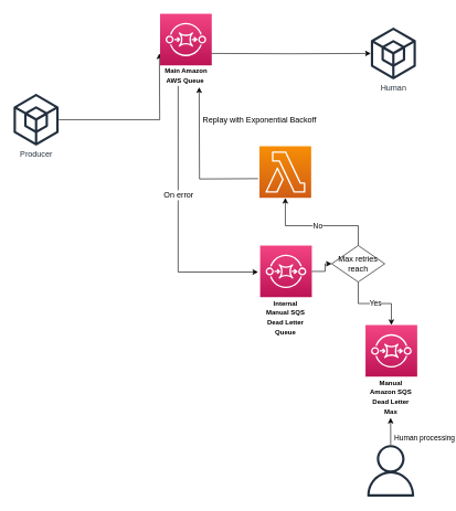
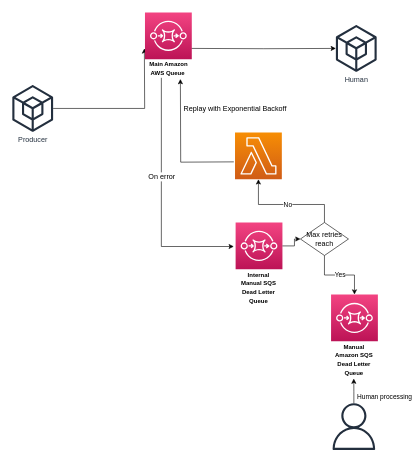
  <mxCell id="0" />
  <mxCell id="1" parent="0" />
  <mxCell id="2" style="edgeStyle=orthogonalEdgeStyle;rounded=0;orthogonalLoop=1;jettySize=auto;html=1;exitX=0.354;exitY=1.033;exitDx=0;exitDy=0;exitPerimeter=0;" parent="1" source="14" edge="1"><mxGeometry relative="1" as="geometry"><mxPoint x="268.857" y="140" as="sourcePoint" /><mxPoint x="389" y="410" as="targetPoint" /><Array as="points"><mxPoint x="268" y="410" /><mxPoint x="389" y="410" /></Array></mxGeometry></mxCell>
  <mxCell id="3" value="On error" style="text;html=1;align=center;verticalAlign=middle;resizable=0;points=[];labelBackgroundColor=#ffffff;" vertex="1" connectable="0" parent="2"><mxGeometry x="-0.178" relative="1" as="geometry"><mxPoint as="offset" /></mxGeometry></mxCell>
  <mxCell id="4" style="edgeStyle=orthogonalEdgeStyle;rounded=0;orthogonalLoop=1;jettySize=auto;html=1;" parent="1" target="9" edge="1"><mxGeometry relative="1" as="geometry"><mxPoint x="318" y="80" as="sourcePoint" /></mxGeometry></mxCell>
  <mxCell id="5" value="Human processing" style="edgeStyle=orthogonalEdgeStyle;rounded=0;orthogonalLoop=1;jettySize=auto;html=1;" parent="1" source="6" edge="1"><mxGeometry x="-0.461" y="-51" relative="1" as="geometry"><mxPoint as="offset" /><mxPoint x="588.857" y="630" as="targetPoint" /></mxGeometry></mxCell>
  <mxCell id="6" value="" style="outlineConnect=0;fontColor=#232F3E;gradientColor=none;fillColor=#232F3E;strokeColor=none;dashed=0;verticalLabelPosition=bottom;verticalAlign=top;align=center;html=1;fontSize=12;fontStyle=0;aspect=fixed;pointerEvents=1;shape=mxgraph.aws4.user;" parent="1" vertex="1"><mxGeometry x="550" y="671" width="78" height="78" as="geometry" /></mxCell>
  <mxCell id="7" style="edgeStyle=orthogonalEdgeStyle;rounded=0;orthogonalLoop=1;jettySize=auto;html=1;" parent="1" source="8" edge="1"><mxGeometry relative="1" as="geometry"><mxPoint x="240" y="80" as="targetPoint" /></mxGeometry></mxCell>
  <mxCell id="8" value="Producer" style="outlineConnect=0;fontColor=#232F3E;gradientColor=none;fillColor=#232F3E;strokeColor=none;dashed=0;verticalLabelPosition=bottom;verticalAlign=top;align=center;html=1;fontSize=12;fontStyle=0;aspect=fixed;pointerEvents=1;shape=mxgraph.aws4.external_sdk;" parent="1" vertex="1"><mxGeometry x="20" y="141" width="68" height="78" as="geometry" /></mxCell>
  <mxCell id="9" value="Human" style="outlineConnect=0;fontColor=#232F3E;gradientColor=none;fillColor=#232F3E;strokeColor=none;dashed=0;verticalLabelPosition=bottom;verticalAlign=top;align=center;html=1;fontSize=12;fontStyle=0;aspect=fixed;pointerEvents=1;shape=mxgraph.aws4.external_sdk;" parent="1" vertex="1"><mxGeometry x="559" y="41" width="68" height="78" as="geometry" /></mxCell>
  <mxCell id="10" style="edgeStyle=orthogonalEdgeStyle;rounded=0;orthogonalLoop=1;jettySize=auto;html=1;" parent="1" edge="1"><mxGeometry relative="1" as="geometry"><mxPoint x="300" y="131" as="targetPoint" /><mxPoint x="389" y="269" as="sourcePoint" /></mxGeometry></mxCell>
  <mxCell id="11" value="Replay with Exponential Backoff" style="text;html=1;resizable=0;points=[];align=center;verticalAlign=middle;labelBackgroundColor=#ffffff;" parent="10" vertex="1" connectable="0"><mxGeometry x="0.556" y="-2" relative="1" as="geometry"><mxPoint x="88" y="-1" as="offset" /></mxGeometry></mxCell>
  <mxCell id="12" value="" style="group" parent="1" vertex="1" connectable="0"><mxGeometry x="240" y="20" width="80" height="108" as="geometry" /></mxCell>
  <mxCell id="13" value="" style="outlineConnect=0;fontColor=#232F3E;gradientColor=#F34482;gradientDirection=north;fillColor=#BC1356;strokeColor=#ffffff;dashed=0;verticalLabelPosition=bottom;verticalAlign=top;align=center;html=1;fontSize=12;fontStyle=0;aspect=fixed;shape=mxgraph.aws4.resourceIcon;resIcon=mxgraph.aws4.sqs;" parent="12" vertex="1"><mxGeometry x="1" width="78" height="78" as="geometry" /></mxCell>
  <mxCell id="14" value="&lt;font style=&quot;font-size: 10px&quot;&gt;&lt;b&gt;Main Amazon &lt;br&gt;AWS Queue&amp;nbsp;&lt;/b&gt;&lt;/font&gt;" style="text;html=1;resizable=0;autosize=1;align=center;verticalAlign=middle;points=[];fillColor=none;strokeColor=none;rounded=0;" parent="12" vertex="1"><mxGeometry y="78" width="80" height="30" as="geometry" /></mxCell>
  <mxCell id="15" value="" style="group" parent="1" vertex="1" connectable="0"><mxGeometry x="390" y="370" width="80" height="138" as="geometry" /></mxCell>
  <mxCell id="16" value="" style="outlineConnect=0;fontColor=#232F3E;gradientColor=#F34482;gradientDirection=north;fillColor=#BC1356;strokeColor=#ffffff;dashed=0;verticalLabelPosition=bottom;verticalAlign=top;align=center;html=1;fontSize=12;fontStyle=0;aspect=fixed;shape=mxgraph.aws4.resourceIcon;resIcon=mxgraph.aws4.sqs;" parent="15" vertex="1"><mxGeometry x="2" width="78" height="78" as="geometry" /></mxCell>
  <mxCell id="17" value="&lt;font style=&quot;font-size: 10px&quot;&gt;&lt;b&gt;Internal &lt;br&gt;Manual SQS &lt;br&gt;Dead Letter &lt;br&gt;Queue&lt;/b&gt;&lt;/font&gt;" style="text;html=1;resizable=0;autosize=1;align=center;verticalAlign=middle;points=[];fillColor=none;strokeColor=none;rounded=0;" parent="15" vertex="1"><mxGeometry y="78" width="80" height="60" as="geometry" /></mxCell>
  <mxCell id="18" value="" style="group" parent="1" vertex="1" connectable="0"><mxGeometry x="549" y="490" width="80" height="138" as="geometry" /></mxCell>
  <mxCell id="19" value="" style="outlineConnect=0;fontColor=#232F3E;gradientColor=#F34482;gradientDirection=north;fillColor=#BC1356;strokeColor=#ffffff;dashed=0;verticalLabelPosition=bottom;verticalAlign=top;align=center;html=1;fontSize=12;fontStyle=0;aspect=fixed;shape=mxgraph.aws4.resourceIcon;resIcon=mxgraph.aws4.sqs;" parent="18" vertex="1"><mxGeometry x="2" width="78" height="78" as="geometry" /></mxCell>
- <mxCell id="20" value="&lt;span style=&quot;font-size: 10px&quot;&gt;&lt;b&gt;Manual &lt;br&gt;Amazon SQS &lt;br&gt;Dead Letter &lt;br&gt;Max&lt;/b&gt;&lt;/span&gt;" style="text;html=1;resizable=0;autosize=1;align=center;verticalAlign=middle;points=[];fillColor=none;strokeColor=none;rounded=0;" parent="18" vertex="1"><mxGeometry y="78" width="80" height="60" as="geometry" /></mxCell>
+ <mxCell id="20" value="&lt;span style=&quot;font-size: 10px&quot;&gt;&lt;b&gt;Manual &lt;br&gt;Amazon SQS &lt;br&gt;Dead Letter &lt;br&gt;Queue&lt;/b&gt;&lt;/span&gt;" style="text;html=1;resizable=0;autosize=1;align=center;verticalAlign=middle;points=[];fillColor=none;strokeColor=none;rounded=0;" parent="18" vertex="1"><mxGeometry y="78" width="80" height="60" as="geometry" /></mxCell>
  <mxCell id="21" value="" style="group" parent="1" vertex="1" connectable="0"><mxGeometry x="390" y="220" width="80" height="98" as="geometry" /></mxCell>
  <mxCell id="22" value="" style="outlineConnect=0;fontColor=#232F3E;gradientColor=#F78E04;gradientDirection=north;fillColor=#D05C17;strokeColor=#ffffff;dashed=0;verticalLabelPosition=bottom;verticalAlign=top;align=center;html=1;fontSize=12;fontStyle=0;aspect=fixed;shape=mxgraph.aws4.resourceIcon;resIcon=mxgraph.aws4.lambda;" parent="21" vertex="1"><mxGeometry x="1" width="78" height="78" as="geometry" /></mxCell>
  <mxCell id="23" value="Yes" style="edgeStyle=orthogonalEdgeStyle;rounded=0;orthogonalLoop=1;jettySize=auto;html=1;" edge="1" parent="1" source="25" target="19"><mxGeometry relative="1" as="geometry" /></mxCell>
  <mxCell id="24" value="No" style="edgeStyle=orthogonalEdgeStyle;rounded=0;orthogonalLoop=1;jettySize=auto;html=1;" edge="1" parent="1" source="25" target="22"><mxGeometry relative="1" as="geometry"><mxPoint x="540" y="250" as="targetPoint" /><Array as="points"><mxPoint x="540" y="340" /><mxPoint x="430" y="340" /></Array></mxGeometry></mxCell>
  <mxCell id="25" value="Max retries reach" style="rhombus;whiteSpace=wrap;html=1;" vertex="1" parent="1"><mxGeometry x="500" y="370" width="80" height="55" as="geometry" /></mxCell>
  <mxCell id="26" value="" style="edgeStyle=orthogonalEdgeStyle;rounded=0;orthogonalLoop=1;jettySize=auto;html=1;" edge="1" parent="1" source="16" target="25"><mxGeometry relative="1" as="geometry" /></mxCell>
